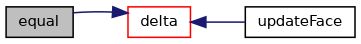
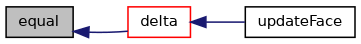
  digraph {
    rankdir=LR
    node [color=black fontname=Helvetica fontsize=10 shape=record]
    edge [color=midnightblue dir=back fontname=Helvetica fontsize=10 labelfontname=Helvetica labelfontsize=10 style=solid]
    n1 [fillcolor=grey75 fontcolor=black height=0.2 label=equal style=filled width=0.4]
    n2 [color=red height=0.2 label=delta width=0.4]
    n3 [height=0.2 label=updateFace width=0.4]
-   n2 -> n1
+   n1 -> n2
    n2 -> n3
  }
